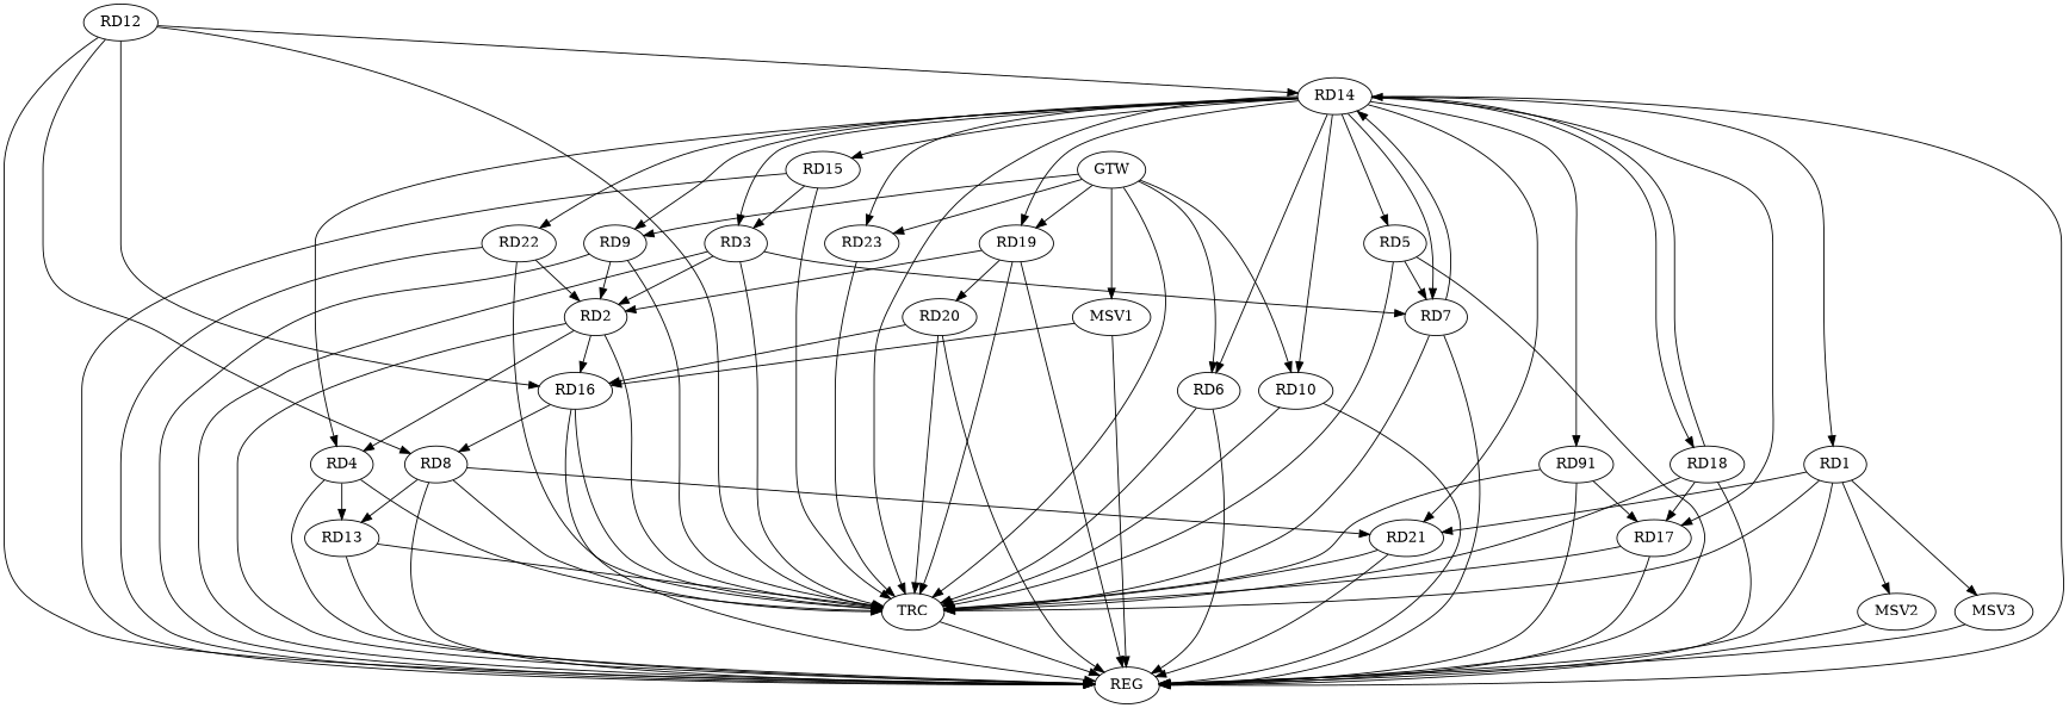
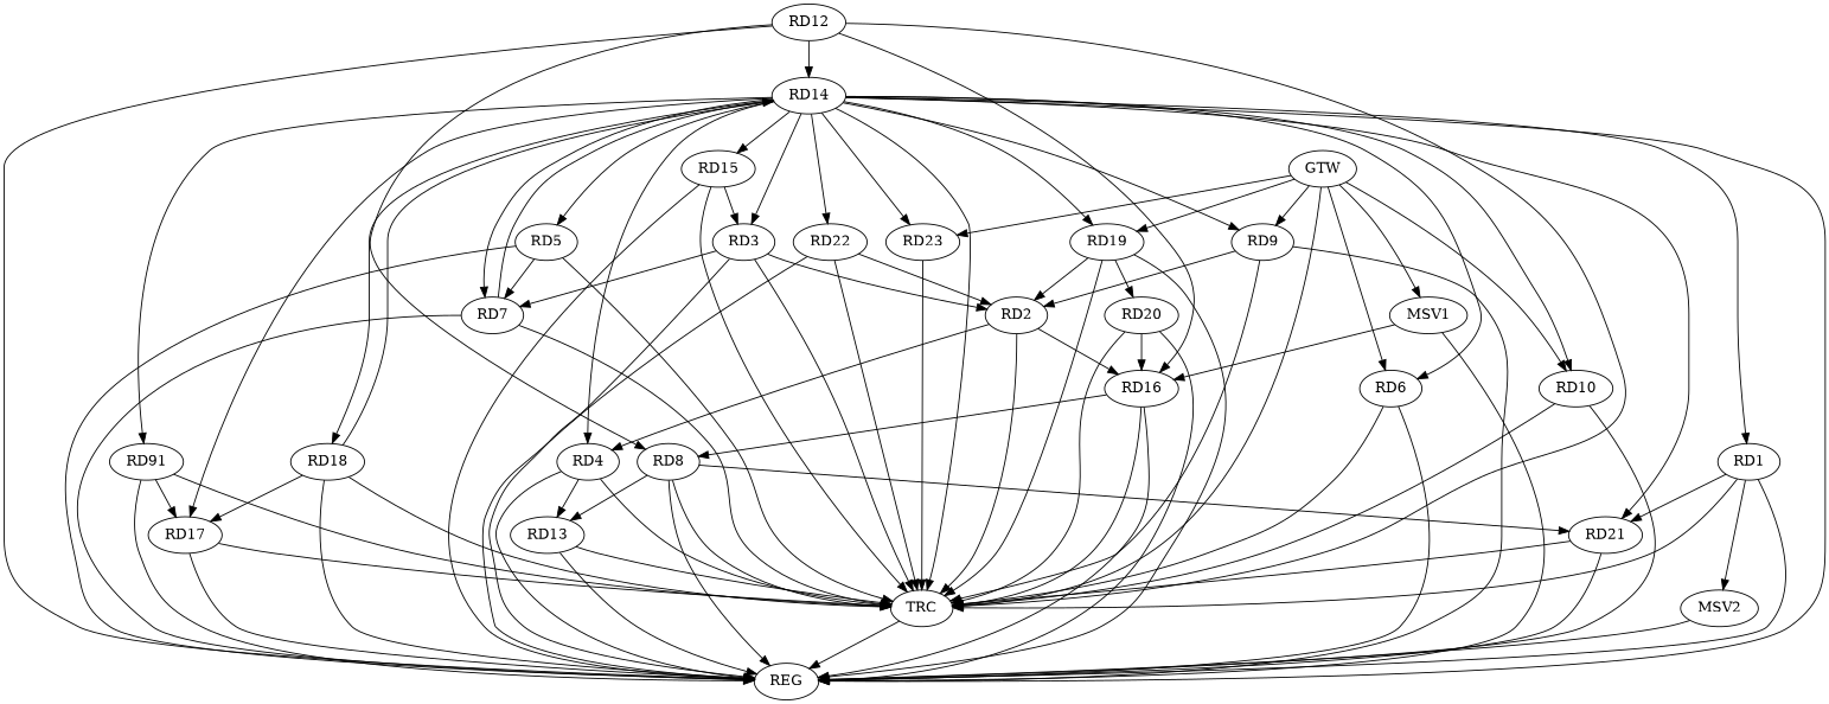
  strict digraph {
    n1 [label=RD1]
    n2 [label=RD21]
    n3 [label=REG]
    n4 [label=TRC]
    n5 [label=MSV2]
-   n6 [label=MSV3]
    n7 [label=RD2]
    n8 [label=RD4]
    n9 [label=RD16]
    n10 [label=RD13]
    n11 [label=RD8]
    n12 [label=RD3]
    n13 [label=RD7]
    n14 [label=RD14]
    n15 [label=RD5]
    n16 [label=RD6]
    n17 [label=RD9]
    n18 [label=RD10]
    n19 [label=RD91]
    n20 [label=RD17]
    n21 [label=RD15]
    n22 [label=RD18]
    n23 [label=RD19]
    n24 [label=RD22]
    n25 [label=RD23]
    n26 [label=RD12]
    n27 [label=RD20]
    n28 [label=GTW]
    n29 [label=MSV1]
    n1 -> n2
    n1 -> n3
    n1 -> n4
    n1 -> n5
-   n1 -> n6
    n2 -> n3
    n2 -> n4
    n4 -> n3
    n5 -> n3
-   n6 -> n3
-   n7 -> n3
    n7 -> n4
    n7 -> n8
    n7 -> n9
    n8 -> n3
    n8 -> n4
    n8 -> n10
    n9 -> n3
    n9 -> n4
    n9 -> n11
    n10 -> n3
    n10 -> n4
    n11 -> n2
    n11 -> n3
    n11 -> n4
    n11 -> n10
    n12 -> n3
    n12 -> n4
    n12 -> n7
    n12 -> n13
    n13 -> n3
    n13 -> n4
    n13 -> n14
    n14 -> n1
    n14 -> n2
    n14 -> n3
    n14 -> n4
    n14 -> n8
    n14 -> n12
    n14 -> n13
    n14 -> n15
    n14 -> n16
    n14 -> n17
    n14 -> n18
    n14 -> n19
    n14 -> n20
    n14 -> n21
    n14 -> n22
    n14 -> n23
    n14 -> n24
    n14 -> n25
    n15 -> n3
    n15 -> n4
    n15 -> n13
    n16 -> n3
    n16 -> n4
    n17 -> n3
    n17 -> n4
    n17 -> n7
    n18 -> n3
    n18 -> n4
    n19 -> n3
    n19 -> n4
    n19 -> n20
    n20 -> n3
    n20 -> n4
    n21 -> n3
    n21 -> n4
    n21 -> n12
    n22 -> n3
    n22 -> n4
    n22 -> n14
    n22 -> n20
    n23 -> n3
    n23 -> n4
    n23 -> n7
    n23 -> n27
    n24 -> n3
    n24 -> n4
    n24 -> n7
    n25 -> n4
    n26 -> n3
    n26 -> n4
    n26 -> n9
    n26 -> n11
    n26 -> n14
    n27 -> n3
    n27 -> n4
    n27 -> n9
    n28 -> n4
    n28 -> n16
    n28 -> n17
    n28 -> n18
    n28 -> n23
    n28 -> n25
    n28 -> n29
    n29 -> n3
    n29 -> n9
  }
